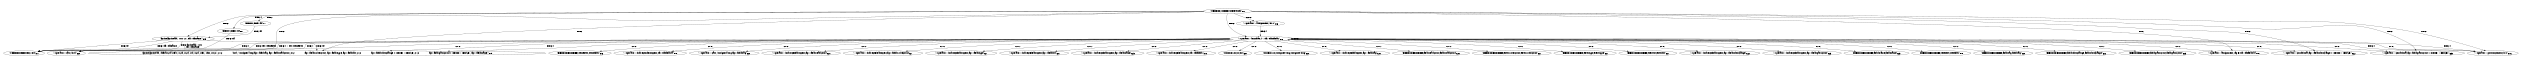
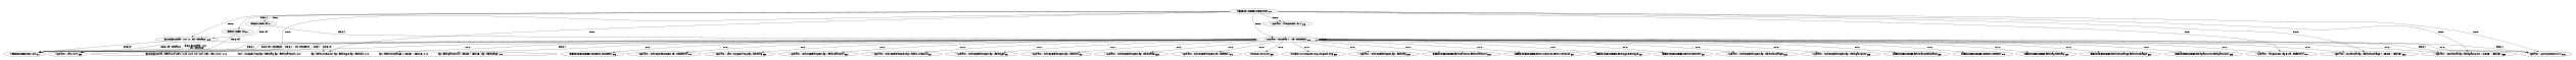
  digraph {
    n1 [label=<(METHOD,_TIFFPrintFieldInfo)<SUB>811</SUB>>]
    n2 [label=<(PARAM,TIFF *tif)<SUB>811</SUB>>]
    n3 [label=<(PARAM,FILE *fd)<SUB>811</SUB>>]
    n4 [label=<(fprintf,fprintf(fd, &quot;%s: \n&quot;, tif-&gt;tif_name))<SUB>815</SUB>>]
    n5 [label=<(&lt;operator&gt;.lessThan,i &lt; tif-&gt;tif_nfields)<SUB>816</SUB>>]
    n6 [label=<(&lt;operator&gt;.postIncrement,i++)<SUB>816</SUB>>]
    n7 [label=<(&lt;operator&gt;.assignment,i = 0)<SUB>816</SUB>>]
    n8 [label=<(&lt;operator&gt;.assignment,*fip = tif-&gt;tif_fields[i])<SUB>818</SUB>>]
    n9 [label=<(fprintf,fprintf(fd, &quot;field[%2d] %5lu, %2d, %2d, %d, %2d, %5s, %5s, %s\n&quot;,\012                (int)i, (unsigned long)fip-&gt;field_tag, fip-&gt;field_readcount,\012                fip-&gt;field_writecount, fip-&gt;field_type, fip-&gt;field_bit,\012                fip-&gt;field_oktochange ? &quot;TRUE&quot; : &quot;FALSE&quot;,\012                fip-&gt;field_passcount ? &quot;TRUE&quot; : &quot;FALSE&quot;, fip-&gt;field_name))<SUB>819</SUB>>]
    n10 [label=<(&lt;operator&gt;.cast,(int)i)<SUB>820</SUB>>]
    n11 [label=<(&lt;operator&gt;.conditional,fip-&gt;field_oktochange ? &quot;TRUE&quot; : &quot;FALSE&quot;)<SUB>822</SUB>>]
    n12 [label=<(&lt;operator&gt;.conditional,fip-&gt;field_passcount ? &quot;TRUE&quot; : &quot;FALSE&quot;)<SUB>823</SUB>>]
    n13 [label=<(METHOD_RETURN,void)<SUB>811</SUB>>]
    n14 [label=<(FIELD_IDENTIFIER,tif_nfields,tif_nfields)<SUB>816</SUB>>]
    n15 [label=<(&lt;operator&gt;.indirectIndexAccess,tif-&gt;tif_fields[i])<SUB>818</SUB>>]
    n16 [label=<(&lt;operator&gt;.cast,(unsigned long)fip-&gt;field_tag)<SUB>820</SUB>>]
    n17 [label=<(&lt;operator&gt;.indirectFieldAccess,fip-&gt;field_readcount)<SUB>820</SUB>>]
    n18 [label=<(&lt;operator&gt;.indirectFieldAccess,fip-&gt;field_writecount)<SUB>821</SUB>>]
    n19 [label=<(&lt;operator&gt;.indirectFieldAccess,fip-&gt;field_type)<SUB>821</SUB>>]
    n20 [label=<(&lt;operator&gt;.indirectFieldAccess,fip-&gt;field_bit)<SUB>821</SUB>>]
    n21 [label=<(&lt;operator&gt;.indirectFieldAccess,fip-&gt;field_name)<SUB>823</SUB>>]
    n22 [label=<(&lt;operator&gt;.indirectFieldAccess,tif-&gt;tif_fields)<SUB>818</SUB>>]
    n23 [label=<(UNKNOWN,int,int)<SUB>820</SUB>>]
    n24 [label=<(UNKNOWN,unsigned long,unsigned long)<SUB>820</SUB>>]
    n25 [label=<(&lt;operator&gt;.indirectFieldAccess,fip-&gt;field_tag)<SUB>820</SUB>>]
    n26 [label=<(FIELD_IDENTIFIER,field_readcount,field_readcount)<SUB>820</SUB>>]
    n27 [label=<(FIELD_IDENTIFIER,field_writecount,field_writecount)<SUB>821</SUB>>]
    n28 [label=<(FIELD_IDENTIFIER,field_type,field_type)<SUB>821</SUB>>]
    n29 [label=<(FIELD_IDENTIFIER,field_bit,field_bit)<SUB>821</SUB>>]
    n30 [label=<(&lt;operator&gt;.indirectFieldAccess,fip-&gt;field_oktochange)<SUB>822</SUB>>]
    n31 [label=<(&lt;operator&gt;.indirectFieldAccess,fip-&gt;field_passcount)<SUB>823</SUB>>]
    n32 [label=<(FIELD_IDENTIFIER,field_name,field_name)<SUB>823</SUB>>]
    n33 [label=<(FIELD_IDENTIFIER,tif_fields,tif_fields)<SUB>818</SUB>>]
    n34 [label=<(FIELD_IDENTIFIER,field_tag,field_tag)<SUB>820</SUB>>]
    n35 [label=<(FIELD_IDENTIFIER,field_oktochange,field_oktochange)<SUB>822</SUB>>]
    n36 [label=<(FIELD_IDENTIFIER,field_passcount,field_passcount)<SUB>823</SUB>>]
    n1 -> n2 [label="DDG: i"]
    n1 -> n3 [label="DDG: "]
    n1 -> n4 [label="DDG: "]
    n1 -> n5 [label="DDG: "]
    n1 -> n6 [label="DDG: "]
    n1 -> n7 [label="DDG: "]
    n1 -> n8 [label="DDG: "]
    n1 -> n9 [label="DDG: "]
    n1 -> n10 [label="DDG: "]
    n1 -> n11 [label="DDG: "]
    n1 -> n12 [label="DDG: "]
    n2 -> n13 [label="DDG: tif"]
    n3 -> n4 [label="DDG: fd"]
    n4 -> n9 [label="DDG: fd"]
    n4 -> n13 [label="DDG: fd"]
    n4 -> n13 [label="DDG: tif-&gt;tif_name"]
    n4 -> n13 [label="DDG: fprintf(fd, &quot;%s: \n&quot;, tif-&gt;tif_name)"]
    n5 -> n5 [label="CDG: "]
    n5 -> n6 [label="DDG: i"]
    n5 -> n6 [label="CDG: "]
    n5 -> n8 [label="CDG: "]
    n5 -> n9 [label="DDG: i"]
    n5 -> n9 [label="CDG: "]
    n5 -> n10 [label="DDG: i"]
    n5 -> n10 [label="CDG: "]
    n5 -> n11 [label="CDG: "]
    n5 -> n12 [label="CDG: "]
    n5 -> n13 [label="DDG: i"]
    n5 -> n13 [label="DDG: tif-&gt;tif_nfields"]
    n5 -> n13 [label="DDG: i &lt; tif-&gt;tif_nfields"]
    n5 -> n14 [label="CDG: "]
    n5 -> n15 [label="CDG: "]
    n5 -> n16 [label="CDG: "]
    n5 -> n17 [label="CDG: "]
    n5 -> n18 [label="CDG: "]
    n5 -> n19 [label="CDG: "]
    n5 -> n20 [label="CDG: "]
    n5 -> n21 [label="CDG: "]
    n5 -> n22 [label="CDG: "]
    n5 -> n23 [label="CDG: "]
    n5 -> n24 [label="CDG: "]
    n5 -> n25 [label="CDG: "]
    n5 -> n26 [label="CDG: "]
    n5 -> n27 [label="CDG: "]
    n5 -> n28 [label="CDG: "]
    n5 -> n29 [label="CDG: "]
    n5 -> n30 [label="CDG: "]
    n5 -> n31 [label="CDG: "]
    n5 -> n32 [label="CDG: "]
    n5 -> n33 [label="CDG: "]
    n5 -> n34 [label="CDG: "]
    n5 -> n35 [label="CDG: "]
    n5 -> n36 [label="CDG: "]
    n6 -> n5 [label="DDG: i"]
-   n7 -> n5 [label="DDG: i"]
+   n3 -> n5 [label="DDG: i"]
  }
